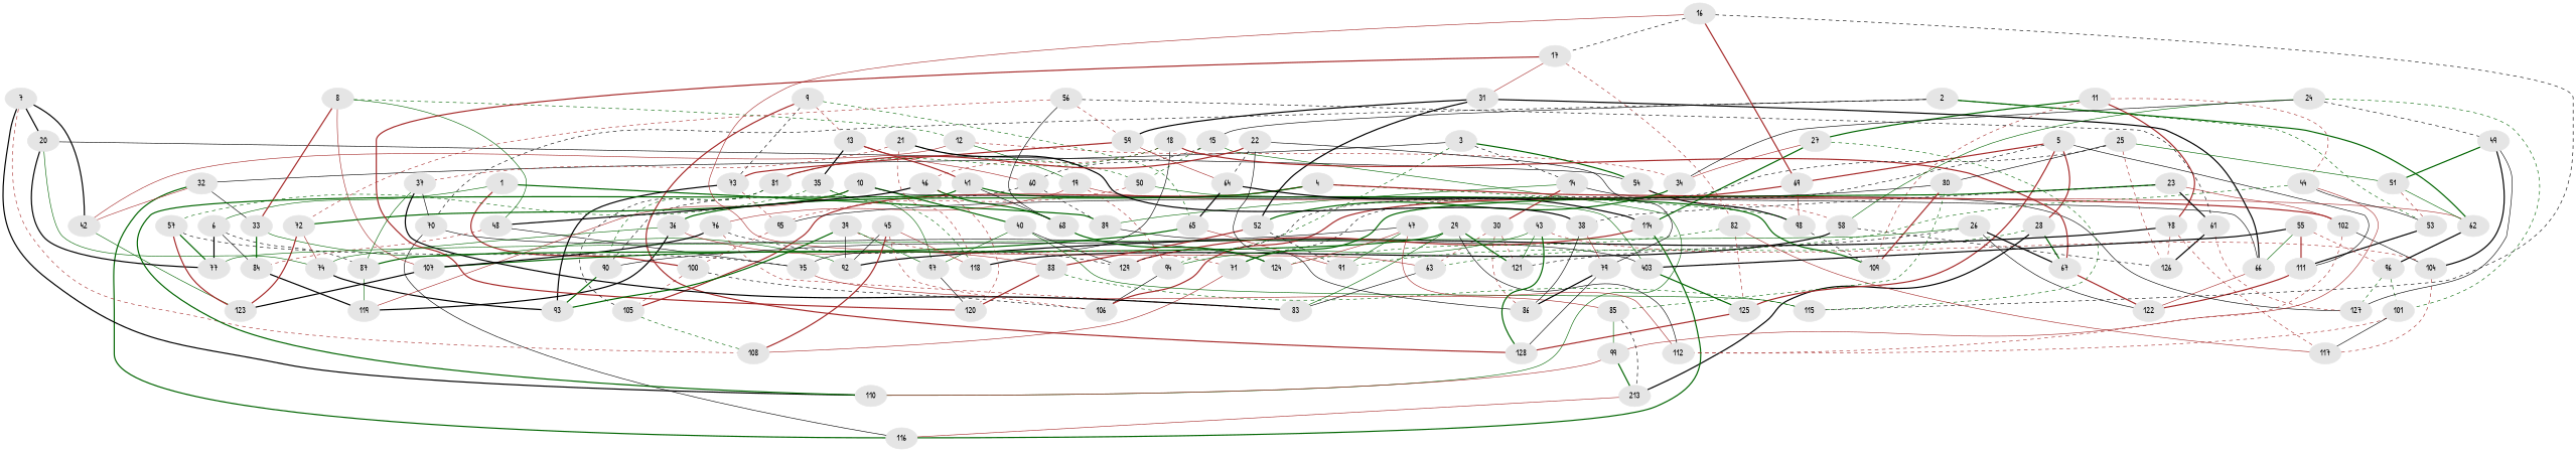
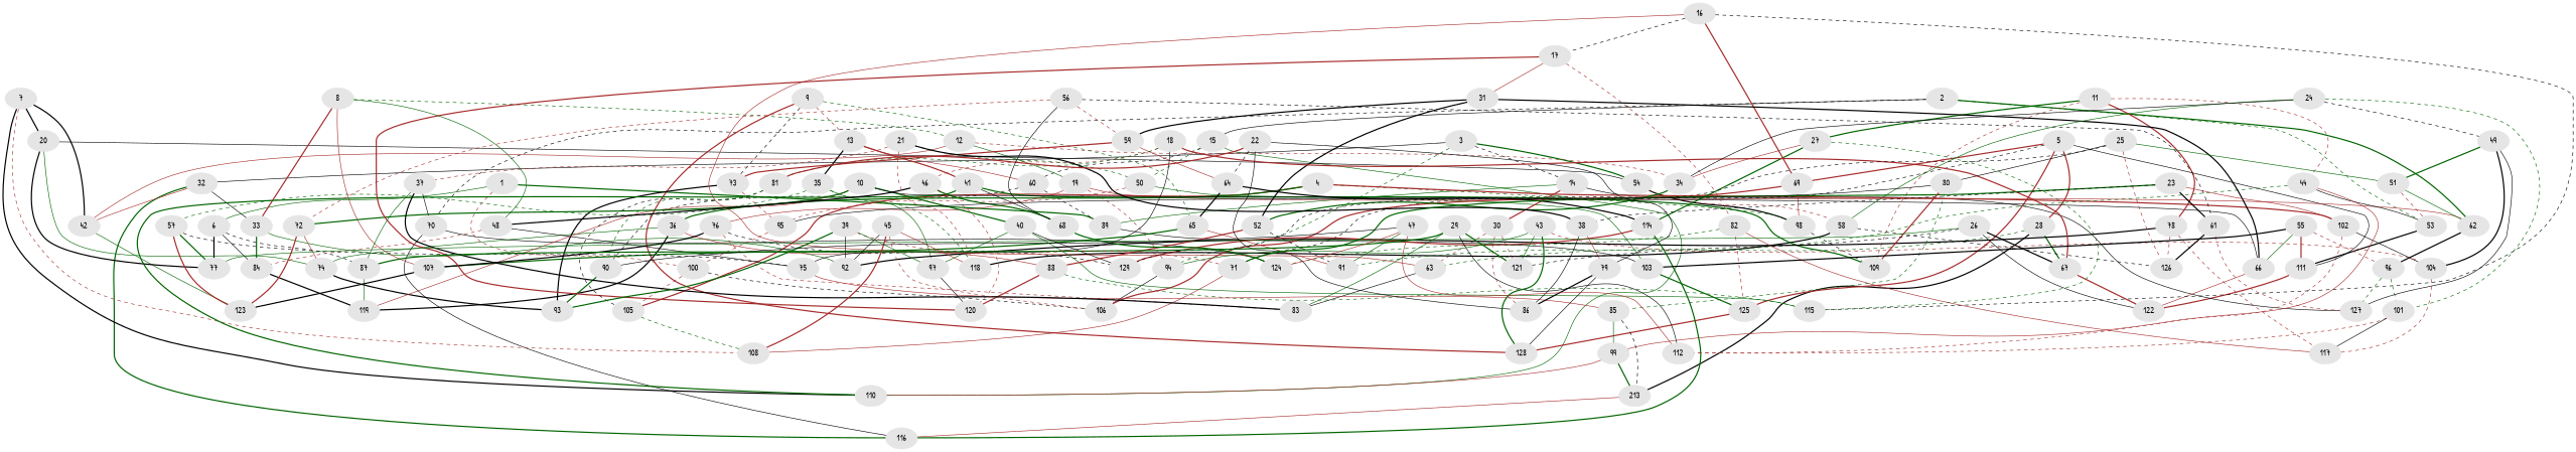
  graph {
    fontname="Patrick Hand"
    node [color=gray90 fontname="Patrick Hand" style=filled]
    edge [color=black fontname="Patrick Hand" style=solid]
    1
    6
    89
    100
    77
    84
    87
    28
    63
    67
    n11 [label=213]
-   103 [label=403]
+   103
    105
    106
    2
    15
    53
    62
    70
    110
    60
    50
    111
    96
    116
    124
    3
    14
    32
    54
    94
    30
    127
    42
    33
    98
    58
    4
    36
    102
    119
    74
    88
    109
    112
    104
    108
    5
    69
    71
    125
    122
    128
    7
    20
    123
    8
    12
    48
    107
    19
    34
    92
    75
    9
    13
    65
    73
    35
    41
    91
    93
    95
    10
    40
    66
    72
    115
    129
    97
    11
    27
    44
    78
    114
    99
    126
    117
    76
    52
    118
    57
    68
    90
    86
    121
    16
    17
    31
    82
    120
    83
    59
    18
    46
    81
    85
    21
    37
    38
    79
    22
    64
    23
    61
    24
    49
    101
    51
    25
    80
    26
    29
    39
    43
    45
    47
    55
    56
    1 -- 6 [color=darkgreen]
    1 -- 89 [color=darkgreen style=bold]
-   1 -- 100 [color=brown style=bold]
+   1 -- 100 [color=brown style=dashed]
    6 -- 77 [style=bold]
    6 -- 84
    6 -- 87 [style=dashed]
    89 -- 103
    100 -- 105 [color=brown style=dashed]
    100 -- 106 [style=dashed]
    84 -- 119 [style=bold]
    87 -- 119 [color=darkgreen]
    28 -- 63 [color=darkgreen style=dashed]
    28 -- 67 [color=darkgreen style=bold]
    28 -- n11 [style=bold]
    63 -- 83
    67 -- 122 [color=brown style=bold]
    n11 -- 116 [color=brown]
    103 -- 125 [color=darkgreen style=bold]
    105 -- 108 [color=darkgreen style=dashed]
    2 -- 15
    2 -- 53 [color=darkgreen style=dashed]
    2 -- 62 [color=darkgreen style=bold]
    2 -- 70 [style=dashed]
    15 -- 110 [color=darkgreen]
    15 -- 60 [style=dashed]
    15 -- 50 [color=darkgreen style=dashed]
    53 -- 111 [style=bold]
    62 -- 96 [style=bold]
    70 -- 116
    70 -- 124
    60 -- 89 [style=dashed]
    60 -- 90 [style=dashed]
    50 -- 103 [color=darkgreen]
    50 -- 95 [color=brown style=dashed]
    111 -- 122 [color=brown style=bold]
    96 -- 127 [color=darkgreen style=dashed]
    96 -- 101 [color=darkgreen style=dashed]
    3 -- 14 [style=dashed]
    3 -- 32
    3 -- 54 [color=darkgreen style=bold]
    3 -- 94 [color=darkgreen style=dashed]
    14 -- 89 [color=darkgreen]
    14 -- 30 [color=brown style=bold]
    14 -- 127
    32 -- 116 [color=darkgreen style=bold]
    32 -- 42 [color=brown]
    32 -- 33
    54 -- 98 [style=bold]
    54 -- 58 [color=brown style=dashed]
    94 -- 106
    30 -- 63 [color=brown style=dashed]
    30 -- 86 [color=brown style=dashed]
    30 -- 121 [color=brown style=dashed]
    42 -- 123 [color=darkgreen]
    33 -- 84 [color=darkgreen style=bold]
    33 -- 92 [color=darkgreen]
    98 -- 109 [style=dashed]
    58 -- 126 [style=dashed]
    58 -- 118 [style=bold]
    4 -- 105 [color=brown style=bold]
    4 -- 98 [color=darkgreen style=dashed]
    4 -- 36 [color=darkgreen style=bold]
    4 -- 102 [color=brown style=bold]
    36 -- 119 [style=bold]
    36 -- 74 [color=darkgreen]
    36 -- 88 [color=brown]
    102 -- 112 [color=brown style=dashed]
    102 -- 104
    74 -- 93 [style=bold]
    88 -- 115 [color=darkgreen style=dashed]
    88 -- 120 [color=brown style=bold]
    104 -- 117 [color=brown style=dashed]
    5 -- 28 [color=brown style=bold]
    5 -- 111
    5 -- 69 [color=brown style=bold]
    5 -- 71 [style=dashed]
    5 -- 125 [color=brown style=bold]
    69 -- 106 [color=brown style=bold]
    69 -- 98 [color=brown]
    71 -- 108 [color=brown]
    125 -- 128 [color=brown style=bold]
    7 -- 110 [style=bold]
    7 -- 42 [style=bold]
    7 -- 108 [color=brown style=dashed]
    7 -- 20 [style=bold]
    20 -- 77 [style=bold]
    20 -- 54
    20 -- 74 [color=darkgreen]
    8 -- 33 [color=brown style=bold]
    8 -- 12 [color=darkgreen style=dashed]
    8 -- 48 [color=darkgreen]
    8 -- 107 [color=brown]
    12 -- 42 [color=brown]
    12 -- 19 [color=darkgreen]
    12 -- 34 [color=brown style=dashed]
    48 -- 84 [color=brown style=dashed]
    48 -- 75
    107 -- 123 [style=bold]
    19 -- 62 [color=brown]
    19 -- 94 [color=brown style=dashed]
    19 -- 76 [color=brown]
    34 -- 52 [color=darkgreen style=bold]
    75 -- 85 [color=brown]
    9 -- 128 [color=brown style=bold]
    9 -- 13 [color=brown style=dashed]
    9 -- 65 [color=darkgreen style=dashed]
    9 -- 73 [style=dashed]
    13 -- 60 [color=brown]
    13 -- 35 [style=bold]
    13 -- 41 [color=brown style=bold]
    65 -- 107 [color=darkgreen style=bold]
    65 -- 91 [color=brown]
    73 -- 93 [style=bold]
    73 -- 95 [color=brown style=dashed]
    35 -- 97 [color=darkgreen]
    35 -- 118 [color=darkgreen style=dashed]
    35 -- 57 [color=darkgreen style=dashed]
    41 -- 110 [color=darkgreen style=bold]
    41 -- 109 [color=darkgreen style=bold]
    41 -- 68
    95 -- 100 [color=brown style=dashed]
    10 -- 119 [color=brown]
    10 -- 40 [color=darkgreen style=bold]
    10 -- 66
    10 -- 72 [color=darkgreen style=bold]
    40 -- 115 [color=darkgreen]
    40 -- 129
    40 -- 97 [color=darkgreen]
    66 -- 122 [color=brown]
    72 -- 74 [color=brown]
    72 -- 123 [color=brown style=bold]
    97 -- 120
    11 -- 109 [color=brown style=dashed]
    11 -- 27 [color=darkgreen style=bold]
    11 -- 44 [color=brown style=dashed]
    11 -- 78 [color=brown style=bold]
    27 -- 34 [color=brown]
    27 -- 115 [color=darkgreen style=dashed]
    27 -- 114 [color=darkgreen style=bold]
    44 -- 53
    44 -- 91 [color=darkgreen style=dashed]
    44 -- 99 [color=brown]
    78 -- 92 [style=bold]
    78 -- 126 [color=brown style=dashed]
    78 -- 117 [color=brown style=dashed]
    114 -- 116 [color=darkgreen style=bold]
    114 -- 129 [color=brown style=bold]
    99 -- n11 [color=darkgreen style=bold]
    99 -- 110 [color=brown]
    76 -- 107 [style=bold]
    76 -- 129 [style=dashed]
    76 -- 83 [color=brown style=dashed]
    52 -- 88 [color=brown style=bold]
    52 -- 91 [style=dashed]
    57 -- 77 [color=darkgreen style=bold]
    57 -- 123 [color=brown style=bold]
    57 -- 75 [style=dashed]
    68 -- 124 [color=darkgreen style=bold]
    90 -- 93 [color=darkgreen style=bold]
    16 -- 63 [color=brown]
    16 -- 69 [color=brown style=bold]
    16 -- 115 [style=dashed]
    16 -- 17 [style=dashed]
    17 -- 31 [color=brown]
    17 -- 82 [color=brown style=dashed]
    17 -- 120 [color=brown style=bold]
    31 -- 66 [style=bold]
    31 -- 52 [style=bold]
    31 -- 59 [style=bold]
    82 -- 124 [color=darkgreen style=dashed]
    82 -- 125 [color=brown style=dashed]
    82 -- 117 [color=brown]
    59 -- 73 [color=brown style=bold]
    59 -- 64 [color=brown]
    18 -- 67 [color=brown style=bold]
    18 -- 75
    18 -- 46 [color=brown style=dashed]
    18 -- 81 [color=darkgreen style=dashed]
    46 -- 48 [style=bold]
    46 -- 68 [color=darkgreen style=bold]
    46 -- 120 [color=brown style=dashed]
    81 -- 105 [style=dashed]
    81 -- 90 [color=darkgreen style=dashed]
    85 -- n11 [style=dashed]
    85 -- 99 [color=darkgreen]
    21 -- 50 [color=darkgreen style=dashed]
    21 -- 118 [color=brown style=dashed]
    21 -- 37 [color=brown style=dashed]
    21 -- 38 [style=bold]
    37 -- 87 [color=darkgreen]
    37 -- 70
    37 -- 83 [style=bold]
    38 -- 86
    38 -- 79 [color=brown]
    79 -- 128
    79 -- 86 [style=bold]
    22 -- 86
    22 -- 81 [color=brown style=bold]
    22 -- 79
    22 -- 64 [style=dashed]
    64 -- 65 [style=bold]
    64 -- 114 [style=bold]
    23 -- 102 [color=brown]
    23 -- 71 [color=darkgreen style=bold]
    23 -- 38 [style=dashed]
    23 -- 61 [style=bold]
    61 -- 127 [color=brown style=dashed]
    61 -- 126 [style=bold]
    24 -- 58 [color=darkgreen]
    24 -- 34
    24 -- 49 [style=dashed]
    24 -- 101 [color=darkgreen style=dashed]
    49 -- 127
    49 -- 104 [style=bold]
    49 -- 51 [color=darkgreen style=bold]
    101 -- 112 [color=brown style=dashed]
    101 -- 117
    51 -- 53 [color=brown style=dashed]
    51 -- 62 [color=darkgreen]
    25 -- 129 [style=dashed]
    25 -- 126 [color=brown style=dashed]
    25 -- 51 [color=darkgreen]
    25 -- 80
    80 -- 109 [color=brown style=bold]
    80 -- 95
    80 -- 85 [color=darkgreen style=dashed]
    26 -- 77 [color=darkgreen]
    26 -- 67 [style=bold]
    26 -- 122
    26 -- 121 [style=dashed]
    29 -- 87 [color=darkgreen style=bold]
    29 -- 112
    29 -- 121 [color=darkgreen style=bold]
    29 -- 83 [color=darkgreen]
    39 -- 71 [color=brown style=dashed]
    39 -- 92
    39 -- 93 [color=darkgreen style=bold]
    39 -- 97 [color=darkgreen]
    43 -- 94 [color=darkgreen]
    43 -- 104 [color=brown style=dashed]
    43 -- 128 [color=darkgreen style=bold]
    43 -- 121 [color=darkgreen]
    45 -- 106 [color=brown style=dashed]
    45 -- 108 [color=brown style=bold]
    45 -- 92
    45 -- 118 [color=brown]
    47 -- 124 [color=brown]
    47 -- 112 [color=brown]
    47 -- 91 [color=darkgreen]
    47 -- 90
    55 -- 103 [style=bold]
    55 -- 111 [color=brown style=bold]
    55 -- 96 [color=brown style=dashed]
    55 -- 66 [color=darkgreen]
    56 -- 72 [color=brown style=dashed]
    56 -- 68
    56 -- 59 [color=brown style=dashed]
    56 -- 61 [style=dashed]
  }
